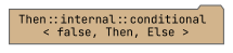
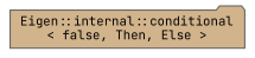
  digraph {
    rankdir=LR
    fontname="JetBrains Mono"
-   n1 [color=grey40 fillcolor=tan fontname="JetBrains Mono" fontsize=10 height=0.2 label="Then::internal::conditional\l\< false, Then, Else \>" shape=folder style=filled width=0.4]
+   n1 [color=grey40 fillcolor=tan fontname="JetBrains Mono" fontsize=10 height=0.2 label="Eigen::internal::conditional\l\< false, Then, Else \>" shape=folder style=filled width=0.4]
  }
